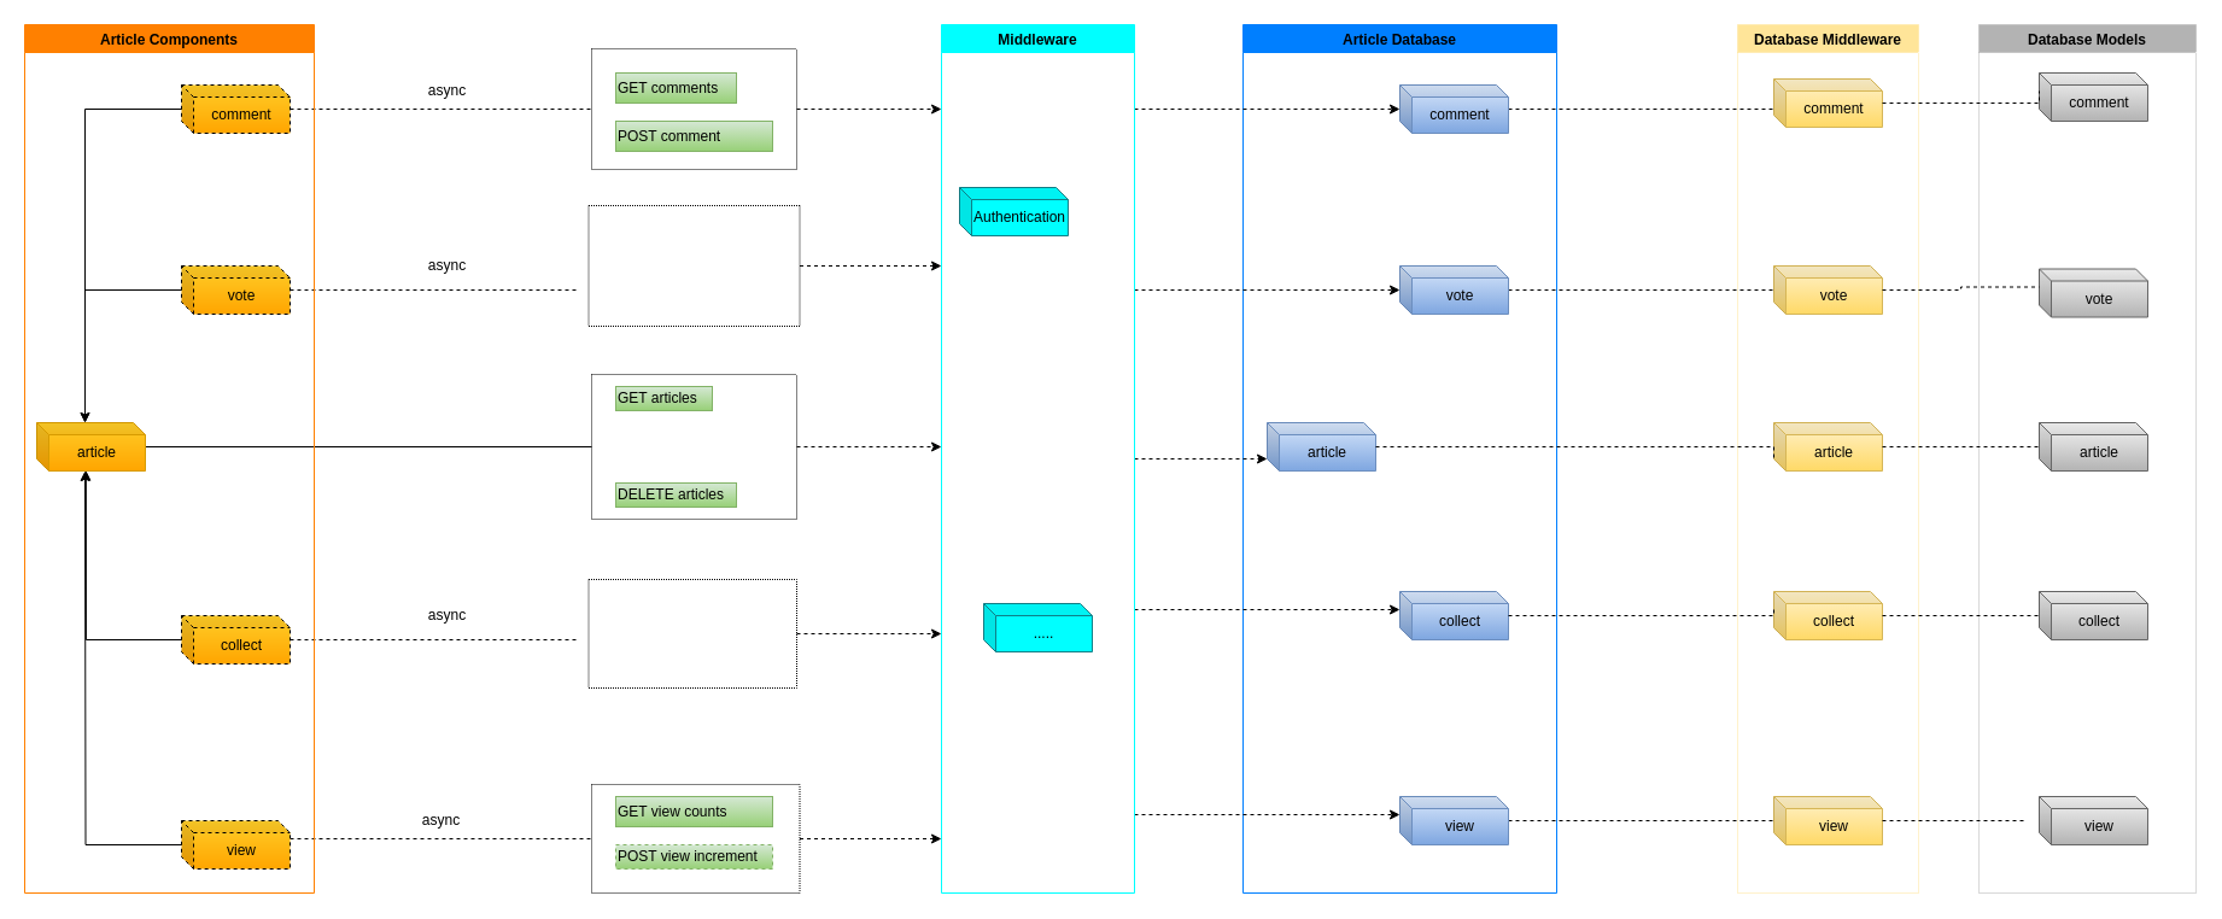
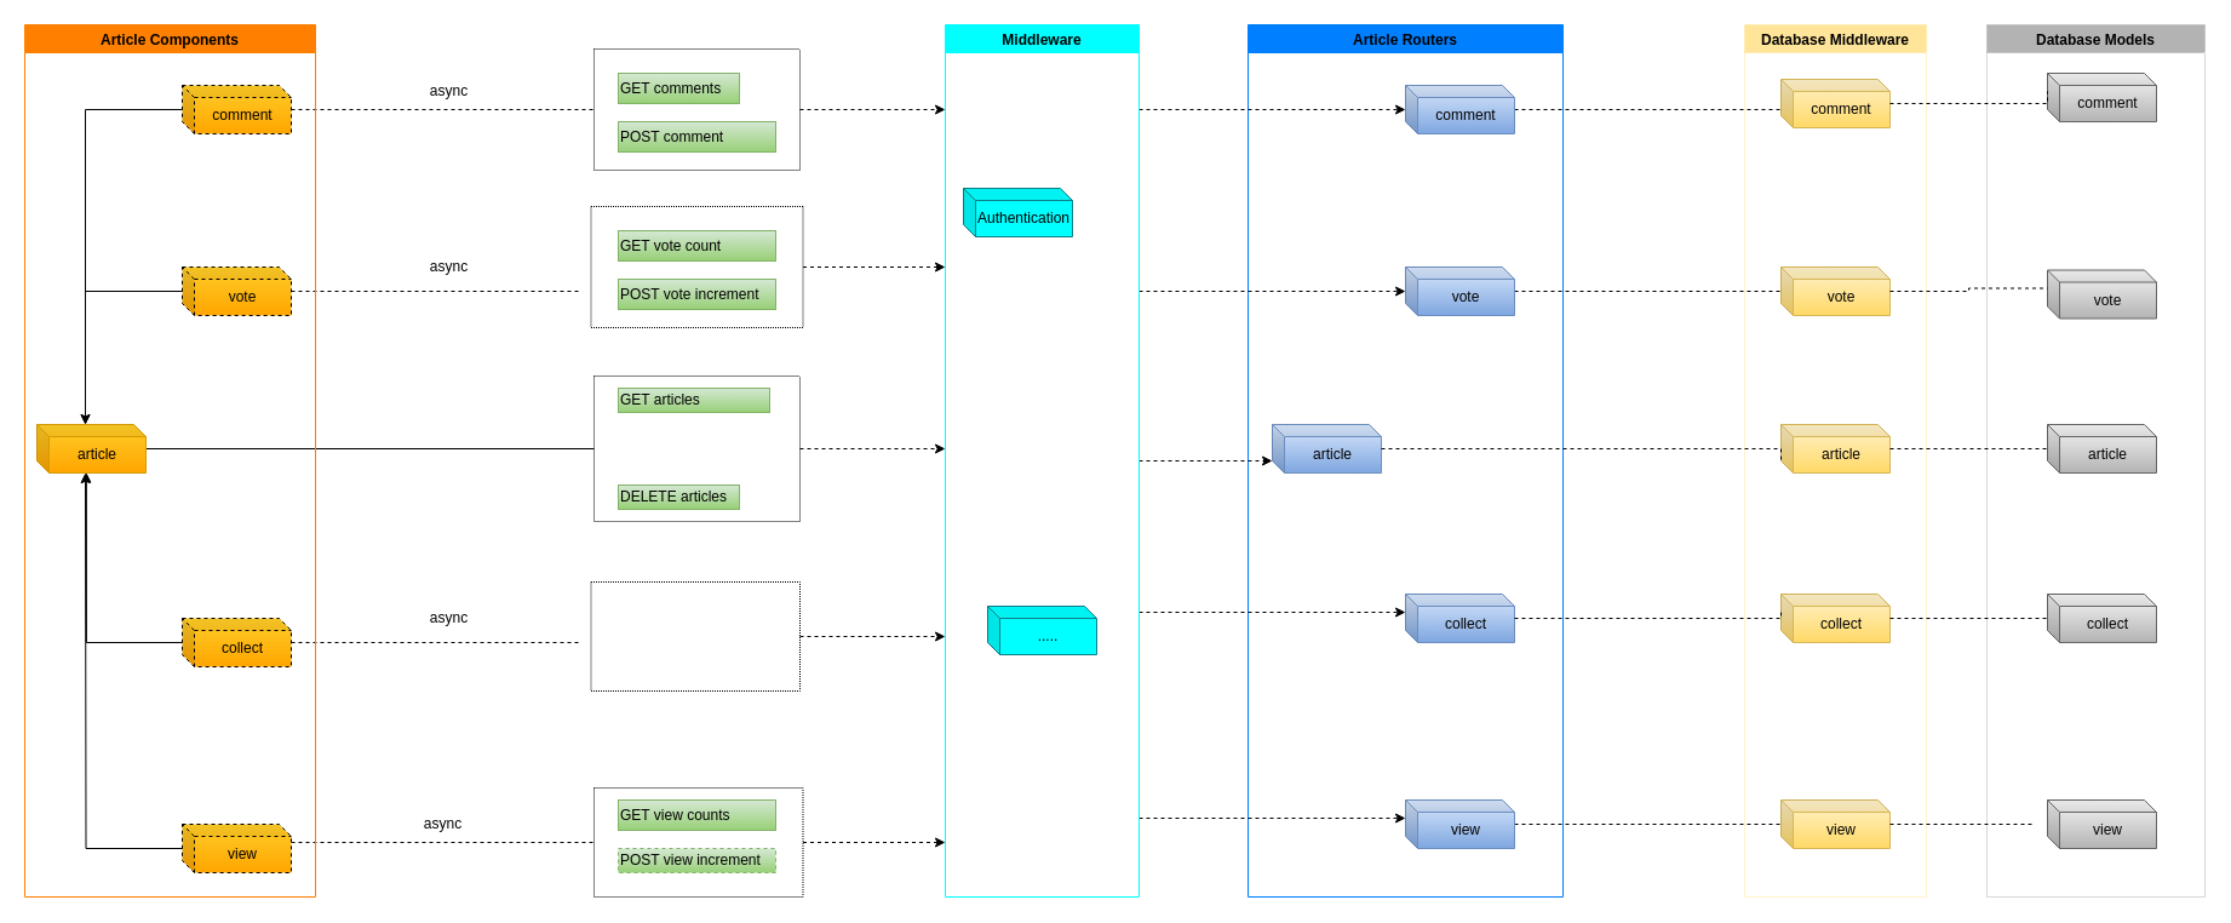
  <mxCell id="0" />
  <mxCell id="1" parent="0" />
- <mxCell id="2" value="GET articles" style="whiteSpace=wrap;html=1;align=left;gradientColor=#97d077;fillColor=#d5e8d4;strokeColor=#82b366;" parent="1" vertex="1"><mxGeometry x="510" y="320" width="80" height="20" as="geometry" /></mxCell>
+ <mxCell id="2" value="GET articles" style="whiteSpace=wrap;html=1;align=left;gradientColor=#97d077;fillColor=#d5e8d4;strokeColor=#82b366;" parent="1" vertex="1"><mxGeometry x="510" y="320" width="125" height="20" as="geometry" /></mxCell>
  <mxCell id="3" value="DELETE articles" style="whiteSpace=wrap;html=1;align=left;gradientColor=#97d077;fillColor=#d5e8d4;strokeColor=#82b366;" parent="1" vertex="1"><mxGeometry x="510" y="400" width="100" height="20" as="geometry" /></mxCell>
  <mxCell id="4" value="POST view increment" style="whiteSpace=wrap;html=1;align=left;gradientColor=#97d077;fillColor=#d5e8d4;strokeColor=#82b366;dashed=1;" parent="1" vertex="1"><mxGeometry x="510" y="700" width="130" height="20" as="geometry" /></mxCell>
  <mxCell id="5" value="GET view counts" style="whiteSpace=wrap;html=1;align=left;gradientColor=#97d077;fillColor=#d5e8d4;strokeColor=#82b366;" parent="1" vertex="1"><mxGeometry x="510" y="660" width="130" height="25" as="geometry" /></mxCell>
+ <mxCell id="6" value="POST vote increment" style="whiteSpace=wrap;html=1;align=left;gradientColor=#97d077;fillColor=#d5e8d4;strokeColor=#82b366;" parent="1" vertex="1"><mxGeometry x="510" y="230" width="130" height="25" as="geometry" /></mxCell>
  <mxCell id="7" value="GET comments" style="whiteSpace=wrap;html=1;align=left;gradientColor=#97d077;fillColor=#d5e8d4;strokeColor=#82b366;" parent="1" vertex="1"><mxGeometry x="510" y="60" width="100" height="25" as="geometry" /></mxCell>
  <mxCell id="8" value="POST comment" style="whiteSpace=wrap;html=1;align=left;gradientColor=#97d077;fillColor=#d5e8d4;strokeColor=#82b366;" parent="1" vertex="1"><mxGeometry x="510" y="100" width="130" height="25" as="geometry" /></mxCell>
  <mxCell id="9" style="edgeStyle=orthogonalEdgeStyle;rounded=0;orthogonalLoop=1;jettySize=auto;html=1;entryX=0;entryY=0.5;entryDx=0;entryDy=0;endArrow=none;endFill=0;" parent="1" source="10" target="30" edge="1"><mxGeometry relative="1" as="geometry" /></mxCell>
  <mxCell id="10" value="article" style="shape=cube;whiteSpace=wrap;html=1;boundedLbl=1;backgroundOutline=1;darkOpacity=0.05;darkOpacity2=0.1;gradientColor=#ffa500;fillColor=#ffcd28;strokeColor=#d79b00;size=10;" parent="1" vertex="1"><mxGeometry x="30" y="350" width="90" height="40" as="geometry" /></mxCell>
  <mxCell id="11" style="edgeStyle=orthogonalEdgeStyle;rounded=0;orthogonalLoop=1;jettySize=auto;html=1;entryX=0;entryY=0;entryDx=40;entryDy=0;entryPerimeter=0;" parent="1" source="13" target="10" edge="1"><mxGeometry relative="1" as="geometry" /></mxCell>
  <mxCell id="12" style="edgeStyle=orthogonalEdgeStyle;rounded=0;orthogonalLoop=1;jettySize=auto;html=1;dashed=1;endArrow=none;endFill=0;" parent="1" source="13" edge="1"><mxGeometry relative="1" as="geometry"><mxPoint x="480" y="240" as="targetPoint" /></mxGeometry></mxCell>
  <mxCell id="13" value="vote" style="shape=cube;whiteSpace=wrap;html=1;boundedLbl=1;backgroundOutline=1;darkOpacity=0.05;darkOpacity2=0.1;gradientColor=#ffa500;fillColor=#ffcd28;size=10;dashed=1;" parent="1" vertex="1"><mxGeometry x="150" y="220" width="90" height="40" as="geometry" /></mxCell>
  <mxCell id="14" style="edgeStyle=orthogonalEdgeStyle;rounded=0;orthogonalLoop=1;jettySize=auto;html=1;entryX=0;entryY=0;entryDx=40;entryDy=0;entryPerimeter=0;" parent="1" source="16" target="10" edge="1"><mxGeometry relative="1" as="geometry" /></mxCell>
  <mxCell id="15" style="edgeStyle=orthogonalEdgeStyle;rounded=0;orthogonalLoop=1;jettySize=auto;html=1;entryX=0;entryY=0.5;entryDx=0;entryDy=0;dashed=1;endArrow=none;endFill=0;" parent="1" source="16" target="25" edge="1"><mxGeometry relative="1" as="geometry" /></mxCell>
  <mxCell id="16" value="comment" style="shape=cube;whiteSpace=wrap;html=1;boundedLbl=1;backgroundOutline=1;darkOpacity=0.05;darkOpacity2=0.1;gradientColor=#ffa500;fillColor=#ffcd28;size=10;dashed=1;" parent="1" vertex="1"><mxGeometry x="150" y="70" width="90" height="40" as="geometry" /></mxCell>
  <mxCell id="17" style="edgeStyle=orthogonalEdgeStyle;rounded=0;orthogonalLoop=1;jettySize=auto;html=1;entryX=0.454;entryY=0.993;entryDx=0;entryDy=0;entryPerimeter=0;" parent="1" source="19" target="10" edge="1"><mxGeometry relative="1" as="geometry" /></mxCell>
  <mxCell id="18" style="edgeStyle=orthogonalEdgeStyle;rounded=0;orthogonalLoop=1;jettySize=auto;html=1;dashed=1;endArrow=none;endFill=0;" parent="1" source="19" edge="1"><mxGeometry relative="1" as="geometry"><mxPoint x="480" y="530" as="targetPoint" /></mxGeometry></mxCell>
  <mxCell id="19" value="collect" style="shape=cube;whiteSpace=wrap;html=1;boundedLbl=1;backgroundOutline=1;darkOpacity=0.05;darkOpacity2=0.1;gradientColor=#ffa500;fillColor=#ffcd28;size=10;dashed=1;" parent="1" vertex="1"><mxGeometry x="150" y="510" width="90" height="40" as="geometry" /></mxCell>
  <mxCell id="20" style="edgeStyle=orthogonalEdgeStyle;rounded=0;orthogonalLoop=1;jettySize=auto;html=1;" parent="1" source="22" edge="1"><mxGeometry relative="1" as="geometry"><mxPoint x="70" y="390" as="targetPoint" /></mxGeometry></mxCell>
  <mxCell id="21" style="edgeStyle=orthogonalEdgeStyle;rounded=0;orthogonalLoop=1;jettySize=auto;html=1;entryX=0;entryY=0.5;entryDx=0;entryDy=0;dashed=1;endArrow=none;endFill=0;" parent="1" source="22" target="34" edge="1"><mxGeometry relative="1" as="geometry"><Array as="points"><mxPoint x="300" y="695" /><mxPoint x="300" y="695" /></Array></mxGeometry></mxCell>
  <mxCell id="22" value="view" style="shape=cube;whiteSpace=wrap;html=1;boundedLbl=1;backgroundOutline=1;darkOpacity=0.05;darkOpacity2=0.1;gradientColor=#ffa500;fillColor=#ffcd28;size=10;dashed=1;" parent="1" vertex="1"><mxGeometry x="150" y="680" width="90" height="40" as="geometry" /></mxCell>
  <mxCell id="23" value="Article Components" style="swimlane;fillColor=#FF8000;strokeColor=#FF8000;" parent="1" vertex="1"><mxGeometry x="20" y="20" width="240" height="720" as="geometry" /></mxCell>
  <mxCell id="24" style="edgeStyle=orthogonalEdgeStyle;rounded=0;orthogonalLoop=1;jettySize=auto;html=1;dashed=1;endArrow=classic;endFill=1;strokeColor=#000000;" parent="1" source="25" edge="1"><mxGeometry relative="1" as="geometry"><mxPoint x="780" y="90" as="targetPoint" /></mxGeometry></mxCell>
  <mxCell id="25" value="" style="swimlane;strokeColor=#000000;startSize=0;dashed=1;dashPattern=1 1;" parent="1" vertex="1"><mxGeometry x="490" y="40" width="170" height="100" as="geometry" /></mxCell>
  <mxCell id="26" style="edgeStyle=orthogonalEdgeStyle;rounded=0;orthogonalLoop=1;jettySize=auto;html=1;dashed=1;endArrow=classic;endFill=1;strokeColor=#000000;" parent="1" source="27" edge="1"><mxGeometry relative="1" as="geometry"><mxPoint x="780" y="220" as="targetPoint" /></mxGeometry></mxCell>
  <mxCell id="27" value="" style="swimlane;strokeColor=#000000;startSize=0;dashed=1;dashPattern=1 1;" parent="1" vertex="1"><mxGeometry x="487.5" y="170" width="175" height="100" as="geometry" /></mxCell>
+ <mxCell id="28" value="GET vote count" style="whiteSpace=wrap;html=1;align=left;gradientColor=#97d077;fillColor=#d5e8d4;strokeColor=#82b366;" parent="27" vertex="1"><mxGeometry x="22.5" y="20" width="130" height="25" as="geometry" /></mxCell>
  <mxCell id="29" style="edgeStyle=orthogonalEdgeStyle;rounded=0;orthogonalLoop=1;jettySize=auto;html=1;dashed=1;endArrow=classic;endFill=1;strokeColor=#000000;" parent="1" source="30" edge="1"><mxGeometry relative="1" as="geometry"><mxPoint x="780" y="370" as="targetPoint" /></mxGeometry></mxCell>
  <mxCell id="30" value="" style="swimlane;strokeColor=#000000;startSize=0;dashed=1;dashPattern=1 1;" parent="1" vertex="1"><mxGeometry x="490" y="310" width="170" height="120" as="geometry" /></mxCell>
  <mxCell id="31" style="edgeStyle=orthogonalEdgeStyle;rounded=0;orthogonalLoop=1;jettySize=auto;html=1;dashed=1;endArrow=classic;endFill=1;strokeColor=#000000;" parent="1" source="32" edge="1"><mxGeometry relative="1" as="geometry"><mxPoint x="780" y="525" as="targetPoint" /></mxGeometry></mxCell>
  <mxCell id="32" value="" style="swimlane;strokeColor=#000000;startSize=0;dashed=1;dashPattern=1 1;" parent="1" vertex="1"><mxGeometry x="487.5" y="480" width="172.5" height="90" as="geometry" /></mxCell>
  <mxCell id="33" style="edgeStyle=orthogonalEdgeStyle;rounded=0;orthogonalLoop=1;jettySize=auto;html=1;dashed=1;endArrow=classic;endFill=1;strokeColor=#000000;" parent="1" source="34" edge="1"><mxGeometry relative="1" as="geometry"><mxPoint x="780" y="695" as="targetPoint" /></mxGeometry></mxCell>
  <mxCell id="34" value="" style="swimlane;strokeColor=#000000;startSize=0;dashed=1;dashPattern=1 1;" parent="1" vertex="1"><mxGeometry x="490" y="650" width="172.5" height="90" as="geometry" /></mxCell>
  <mxCell id="35" value="async" style="text;html=1;align=center;verticalAlign=middle;resizable=0;points=[];autosize=1;" parent="1" vertex="1"><mxGeometry x="345" y="65" width="50" height="20" as="geometry" /></mxCell>
  <mxCell id="36" value="async" style="text;html=1;align=center;verticalAlign=middle;resizable=0;points=[];autosize=1;" parent="1" vertex="1"><mxGeometry x="345" y="210" width="50" height="20" as="geometry" /></mxCell>
  <mxCell id="37" value="async" style="text;html=1;align=center;verticalAlign=middle;resizable=0;points=[];autosize=1;" parent="1" vertex="1"><mxGeometry x="345" y="500" width="50" height="20" as="geometry" /></mxCell>
  <mxCell id="38" value="async" style="text;html=1;align=center;verticalAlign=middle;resizable=0;points=[];autosize=1;" parent="1" vertex="1"><mxGeometry x="340" y="670" width="50" height="20" as="geometry" /></mxCell>
  <mxCell id="39" style="edgeStyle=orthogonalEdgeStyle;rounded=0;orthogonalLoop=1;jettySize=auto;html=1;dashed=1;endArrow=none;endFill=0;" parent="1" source="40" target="50" edge="1"><mxGeometry relative="1" as="geometry" /></mxCell>
  <mxCell id="40" value="vote" style="shape=cube;whiteSpace=wrap;html=1;boundedLbl=1;backgroundOutline=1;darkOpacity=0.05;darkOpacity2=0.1;gradientColor=#7ea6e0;fillColor=#dae8fc;strokeColor=#6c8ebf;size=10;" parent="1" vertex="1"><mxGeometry x="1160" y="220" width="90" height="40" as="geometry" /></mxCell>
  <mxCell id="41" style="edgeStyle=orthogonalEdgeStyle;rounded=0;orthogonalLoop=1;jettySize=auto;html=1;dashed=1;endArrow=none;endFill=0;" parent="1" source="42" edge="1"><mxGeometry relative="1" as="geometry"><mxPoint x="1470" y="90" as="targetPoint" /></mxGeometry></mxCell>
  <mxCell id="42" value="comment" style="shape=cube;whiteSpace=wrap;html=1;boundedLbl=1;backgroundOutline=1;darkOpacity=0.05;darkOpacity2=0.1;gradientColor=#7ea6e0;fillColor=#dae8fc;strokeColor=#6c8ebf;size=10;" parent="1" vertex="1"><mxGeometry x="1160" y="70" width="90" height="40" as="geometry" /></mxCell>
  <mxCell id="43" style="edgeStyle=orthogonalEdgeStyle;rounded=0;orthogonalLoop=1;jettySize=auto;html=1;entryX=0;entryY=0;entryDx=0;entryDy=15;entryPerimeter=0;dashed=1;endArrow=none;endFill=0;" parent="1" source="44" target="53" edge="1"><mxGeometry relative="1" as="geometry"><Array as="points"><mxPoint x="1470" y="680" /></Array></mxGeometry></mxCell>
  <mxCell id="44" value="view" style="shape=cube;whiteSpace=wrap;html=1;boundedLbl=1;backgroundOutline=1;darkOpacity=0.05;darkOpacity2=0.1;gradientColor=#7ea6e0;fillColor=#dae8fc;strokeColor=#6c8ebf;size=10;" parent="1" vertex="1"><mxGeometry x="1160" y="660" width="90" height="40" as="geometry" /></mxCell>
- <mxCell id="45" value="Article Database" style="swimlane;fillColor=#007FFF;strokeColor=#007FFF;" parent="1" vertex="1"><mxGeometry x="1030" y="20" width="260" height="720" as="geometry" /></mxCell>
+ <mxCell id="45" value="Article Routers" style="swimlane;fillColor=#007FFF;strokeColor=#007FFF;" parent="1" vertex="1"><mxGeometry x="1030" y="20" width="260" height="720" as="geometry" /></mxCell>
  <mxCell id="46" value="collect" style="shape=cube;whiteSpace=wrap;html=1;boundedLbl=1;backgroundOutline=1;darkOpacity=0.05;darkOpacity2=0.1;gradientColor=#7ea6e0;fillColor=#dae8fc;strokeColor=#6c8ebf;size=10;" parent="45" vertex="1"><mxGeometry x="130" y="470" width="90" height="40" as="geometry" /></mxCell>
  <mxCell id="47" value="article" style="shape=cube;whiteSpace=wrap;html=1;boundedLbl=1;backgroundOutline=1;darkOpacity=0.05;darkOpacity2=0.1;gradientColor=#7ea6e0;fillColor=#dae8fc;strokeColor=#6c8ebf;size=10;" parent="45" vertex="1"><mxGeometry x="20" y="330" width="90" height="40" as="geometry" /></mxCell>
  <mxCell id="48" value="Database Middleware" style="swimlane;dashed=1;dashPattern=1 1;fillColor=#FFE599;strokeColor=#FFE599;" parent="1" vertex="1"><mxGeometry x="1440" y="20" width="150" height="720" as="geometry" /></mxCell>
  <mxCell id="49" value="comment" style="shape=cube;whiteSpace=wrap;html=1;boundedLbl=1;backgroundOutline=1;darkOpacity=0.05;darkOpacity2=0.1;gradientColor=#ffd966;fillColor=#fff2cc;strokeColor=#d6b656;size=10;" parent="48" vertex="1"><mxGeometry x="30" y="45" width="90" height="40" as="geometry" /></mxCell>
  <mxCell id="50" value="vote" style="shape=cube;whiteSpace=wrap;html=1;boundedLbl=1;backgroundOutline=1;darkOpacity=0.05;darkOpacity2=0.1;gradientColor=#ffd966;fillColor=#fff2cc;strokeColor=#d6b656;size=10;" parent="48" vertex="1"><mxGeometry x="30" y="200" width="90" height="40" as="geometry" /></mxCell>
  <mxCell id="51" value="article" style="shape=cube;whiteSpace=wrap;html=1;boundedLbl=1;backgroundOutline=1;darkOpacity=0.05;darkOpacity2=0.1;gradientColor=#ffd966;fillColor=#fff2cc;strokeColor=#d6b656;size=10;" parent="48" vertex="1"><mxGeometry x="30" y="330" width="90" height="40" as="geometry" /></mxCell>
  <mxCell id="52" value="collect" style="shape=cube;whiteSpace=wrap;html=1;boundedLbl=1;backgroundOutline=1;darkOpacity=0.05;darkOpacity2=0.1;gradientColor=#ffd966;fillColor=#fff2cc;strokeColor=#d6b656;size=10;" parent="48" vertex="1"><mxGeometry x="30" y="470" width="90" height="40" as="geometry" /></mxCell>
  <mxCell id="53" value="view" style="shape=cube;whiteSpace=wrap;html=1;boundedLbl=1;backgroundOutline=1;darkOpacity=0.05;darkOpacity2=0.1;gradientColor=#ffd966;fillColor=#fff2cc;strokeColor=#d6b656;size=10;" parent="48" vertex="1"><mxGeometry x="30" y="640" width="90" height="40" as="geometry" /></mxCell>
  <mxCell id="54" style="edgeStyle=orthogonalEdgeStyle;rounded=0;orthogonalLoop=1;jettySize=auto;html=1;entryX=0;entryY=0;entryDx=0;entryDy=30;entryPerimeter=0;dashed=1;endArrow=none;endFill=0;" parent="1" source="47" target="51" edge="1"><mxGeometry relative="1" as="geometry"><Array as="points"><mxPoint x="1470" y="370" /></Array></mxGeometry></mxCell>
  <mxCell id="55" style="edgeStyle=orthogonalEdgeStyle;rounded=0;orthogonalLoop=1;jettySize=auto;html=1;entryX=0;entryY=0;entryDx=0;entryDy=15;entryPerimeter=0;dashed=1;endArrow=none;endFill=0;" parent="1" source="46" target="52" edge="1"><mxGeometry relative="1" as="geometry"><Array as="points"><mxPoint x="1470" y="510" /></Array></mxGeometry></mxCell>
  <mxCell id="56" value="comment" style="shape=cube;whiteSpace=wrap;html=1;boundedLbl=1;backgroundOutline=1;darkOpacity=0.05;darkOpacity2=0.1;gradientColor=#b3b3b3;fillColor=#f5f5f5;strokeColor=#666666;size=10;" parent="1" vertex="1"><mxGeometry x="1690" y="60" width="90" height="40" as="geometry" /></mxCell>
  <mxCell id="57" value="vote" style="shape=cube;whiteSpace=wrap;html=1;boundedLbl=1;backgroundOutline=1;darkOpacity=0.05;darkOpacity2=0.1;gradientColor=#b3b3b3;fillColor=#f5f5f5;strokeColor=#666666;size=10;" parent="1" vertex="1"><mxGeometry x="1690" y="222.5" width="90" height="40" as="geometry" /></mxCell>
  <mxCell id="58" value="article" style="shape=cube;whiteSpace=wrap;html=1;boundedLbl=1;backgroundOutline=1;darkOpacity=0.05;darkOpacity2=0.1;gradientColor=#b3b3b3;fillColor=#f5f5f5;strokeColor=#666666;size=10;" parent="1" vertex="1"><mxGeometry x="1690" y="350" width="90" height="40" as="geometry" /></mxCell>
  <mxCell id="59" value="collect" style="shape=cube;whiteSpace=wrap;html=1;boundedLbl=1;backgroundOutline=1;darkOpacity=0.05;darkOpacity2=0.1;gradientColor=#b3b3b3;fillColor=#f5f5f5;strokeColor=#666666;size=10;" parent="1" vertex="1"><mxGeometry x="1690" y="490" width="90" height="40" as="geometry" /></mxCell>
  <mxCell id="60" value="view" style="shape=cube;whiteSpace=wrap;html=1;boundedLbl=1;backgroundOutline=1;darkOpacity=0.05;darkOpacity2=0.1;gradientColor=#b3b3b3;fillColor=#f5f5f5;strokeColor=#666666;size=10;" parent="1" vertex="1"><mxGeometry x="1690" y="660" width="90" height="40" as="geometry" /></mxCell>
  <mxCell id="61" value="Database Models" style="swimlane;dashed=1;dashPattern=1 1;fillColor=#B3B3B3;strokeColor=#B3B3B3;" parent="1" vertex="1"><mxGeometry x="1640" y="20" width="180" height="720" as="geometry" /></mxCell>
  <mxCell id="62" style="edgeStyle=orthogonalEdgeStyle;rounded=0;orthogonalLoop=1;jettySize=auto;html=1;entryX=0;entryY=0;entryDx=0;entryDy=15;entryPerimeter=0;dashed=1;endArrow=none;endFill=0;" parent="1" source="49" target="56" edge="1"><mxGeometry relative="1" as="geometry"><Array as="points"><mxPoint x="1690" y="85" /></Array></mxGeometry></mxCell>
  <mxCell id="63" style="edgeStyle=orthogonalEdgeStyle;rounded=0;orthogonalLoop=1;jettySize=auto;html=1;entryX=0;entryY=0;entryDx=0;entryDy=15;entryPerimeter=0;dashed=1;endArrow=none;endFill=0;" parent="1" source="50" target="57" edge="1"><mxGeometry relative="1" as="geometry" /></mxCell>
  <mxCell id="64" style="edgeStyle=orthogonalEdgeStyle;rounded=0;orthogonalLoop=1;jettySize=auto;html=1;dashed=1;endArrow=none;endFill=0;" parent="1" source="51" edge="1"><mxGeometry relative="1" as="geometry"><mxPoint x="1690" y="370" as="targetPoint" /></mxGeometry></mxCell>
  <mxCell id="65" style="edgeStyle=orthogonalEdgeStyle;rounded=0;orthogonalLoop=1;jettySize=auto;html=1;dashed=1;endArrow=none;endFill=0;" parent="1" source="52" target="59" edge="1"><mxGeometry relative="1" as="geometry" /></mxCell>
  <mxCell id="66" style="edgeStyle=orthogonalEdgeStyle;rounded=0;orthogonalLoop=1;jettySize=auto;html=1;dashed=1;endArrow=none;endFill=0;" parent="1" source="53" edge="1"><mxGeometry relative="1" as="geometry"><mxPoint x="1680" y="680" as="targetPoint" /></mxGeometry></mxCell>
  <mxCell id="67" style="edgeStyle=orthogonalEdgeStyle;rounded=0;orthogonalLoop=1;jettySize=auto;html=1;dashed=1;endArrow=classic;endFill=1;strokeColor=#000000;" parent="1" source="72" target="42" edge="1"><mxGeometry relative="1" as="geometry"><Array as="points"><mxPoint x="970" y="90" /><mxPoint x="970" y="90" /></Array></mxGeometry></mxCell>
  <mxCell id="68" style="edgeStyle=orthogonalEdgeStyle;rounded=0;orthogonalLoop=1;jettySize=auto;html=1;dashed=1;endArrow=classic;endFill=1;strokeColor=#000000;" parent="1" source="72" edge="1"><mxGeometry relative="1" as="geometry"><mxPoint x="1160" y="240" as="targetPoint" /><Array as="points"><mxPoint x="1000" y="240" /><mxPoint x="1000" y="240" /></Array></mxGeometry></mxCell>
  <mxCell id="69" style="edgeStyle=orthogonalEdgeStyle;rounded=0;orthogonalLoop=1;jettySize=auto;html=1;entryX=0;entryY=0;entryDx=0;entryDy=30;entryPerimeter=0;dashed=1;endArrow=classic;endFill=1;strokeColor=#000000;" parent="1" source="72" target="47" edge="1"><mxGeometry relative="1" as="geometry" /></mxCell>
  <mxCell id="70" style="edgeStyle=orthogonalEdgeStyle;rounded=0;orthogonalLoop=1;jettySize=auto;html=1;entryX=0;entryY=0;entryDx=0;entryDy=15;entryPerimeter=0;dashed=1;endArrow=classic;endFill=1;strokeColor=#000000;" parent="1" source="72" target="46" edge="1"><mxGeometry relative="1" as="geometry"><Array as="points"><mxPoint x="1000" y="505" /><mxPoint x="1000" y="505" /></Array></mxGeometry></mxCell>
  <mxCell id="71" style="edgeStyle=orthogonalEdgeStyle;rounded=0;orthogonalLoop=1;jettySize=auto;html=1;entryX=0;entryY=0;entryDx=0;entryDy=15;entryPerimeter=0;dashed=1;endArrow=classic;endFill=1;strokeColor=#000000;" parent="1" source="72" target="44" edge="1"><mxGeometry relative="1" as="geometry"><Array as="points"><mxPoint x="1000" y="675" /><mxPoint x="1000" y="675" /></Array></mxGeometry></mxCell>
  <mxCell id="72" value="Middleware" style="swimlane;fillColor=#00FFFF;strokeColor=#00FFFF;" parent="1" vertex="1"><mxGeometry x="780" y="20" width="160" height="720" as="geometry" /></mxCell>
  <mxCell id="73" value="Authentication" style="shape=cube;whiteSpace=wrap;html=1;boundedLbl=1;backgroundOutline=1;darkOpacity=0.05;darkOpacity2=0.1;size=10;strokeColor=#0e8088;fillColor=#00FFFF;" parent="72" vertex="1"><mxGeometry x="15" y="135" width="90" height="40" as="geometry" /></mxCell>
  <mxCell id="74" value="....." style="shape=cube;whiteSpace=wrap;html=1;boundedLbl=1;backgroundOutline=1;darkOpacity=0.05;darkOpacity2=0.1;size=10;strokeColor=#0e8088;fillColor=#00FFFF;" parent="72" vertex="1"><mxGeometry x="35" y="480" width="90" height="40" as="geometry" /></mxCell>
